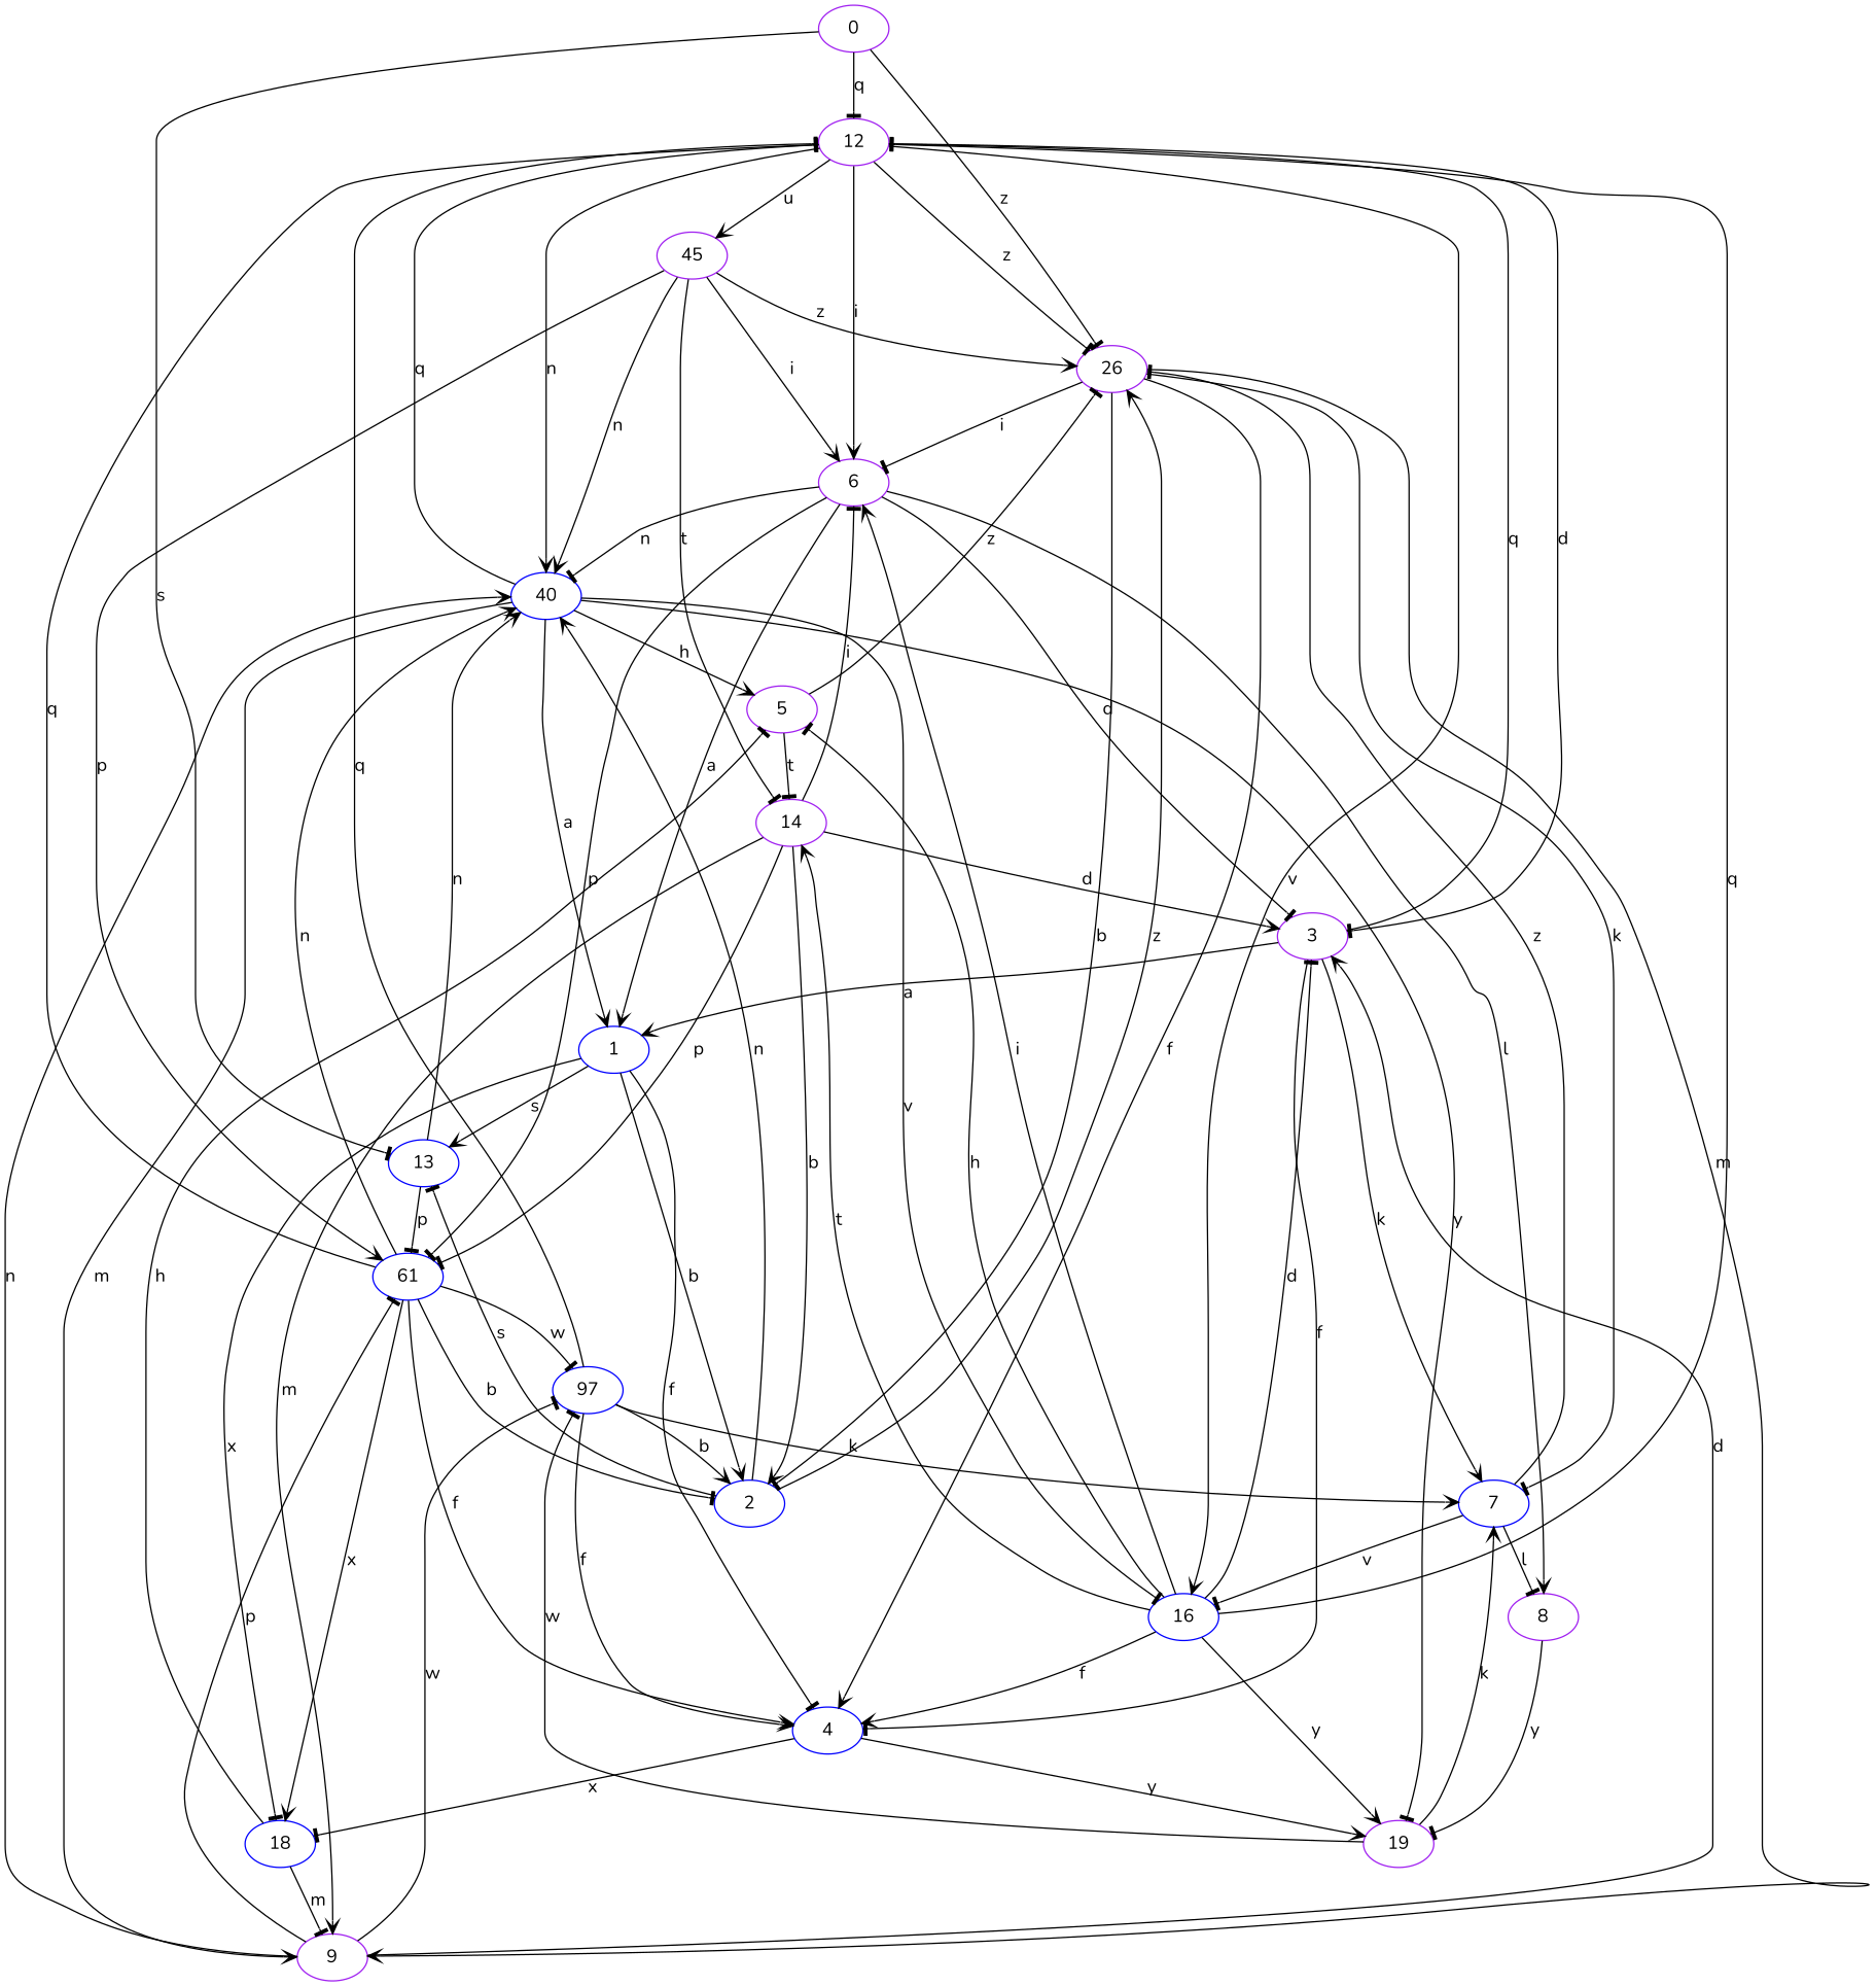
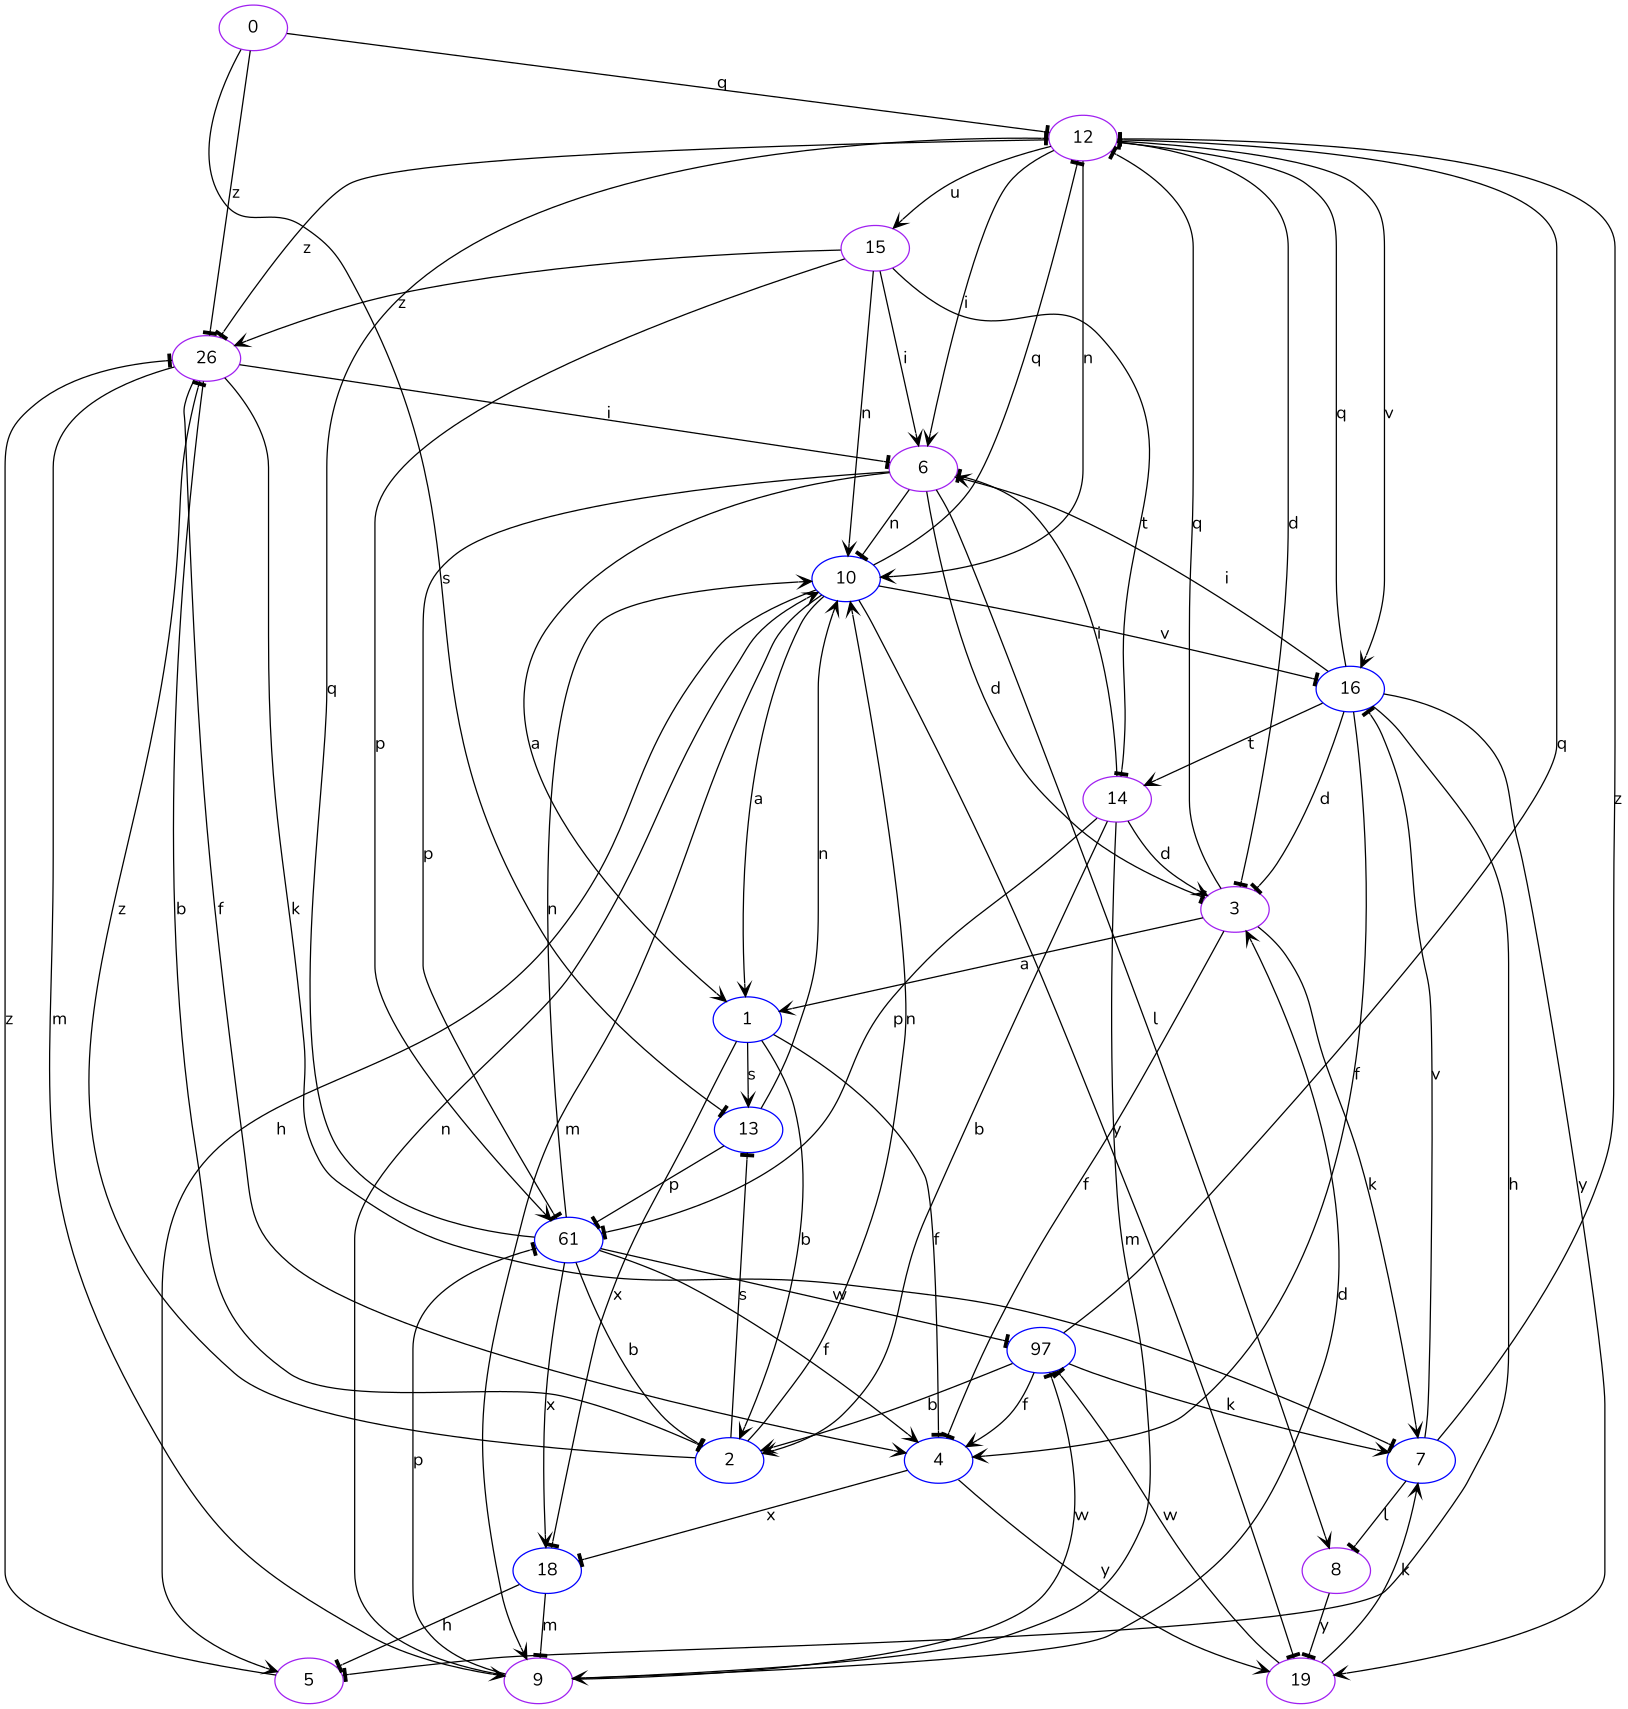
  strict digraph {
    fontname=Nunito
    node [color=purple fontname=Nunito]
    edge [arrowhead=tee fontname=Nunito]
    0
    12
    13 [color=blue]
    26
-   10 [color=blue label=40]
+   10 [color=blue]
    3
    6
    16 [color=blue]
-   15 [label=45]
+   15
    n10 [color=blue label=61]
    2 [color=blue]
    4 [color=blue]
    7 [color=blue]
    9
    1 [color=blue]
    18 [color=blue]
    19
    5
    8
    n20 [color=blue label=97]
    14
    0 -> 12 [label=q]
    0 -> 13 [label=s]
    0 -> 26 [label=z]
    12 -> 26 [label=z]
    12 -> 10 [arrowhead=vee label=n]
    12 -> 3 [label=d]
    12 -> 6 [arrowhead=vee label=i]
    12 -> 16 [arrowhead=vee label=v]
    12 -> 15 [arrowhead=vee label=u]
    13 -> 10 [arrowhead=vee label=n]
    13 -> n10 [label=p]
    26 -> 6 [label=i]
    26 -> 2 [label=b]
    26 -> 4 [arrowhead=vee label=f]
    26 -> 7 [label=k]
    26 -> 9 [arrowhead=vee label=m]
    10 -> 12 [label=q]
    10 -> 16 [label=v]
    10 -> 9 [arrowhead=vee label=m]
    10 -> 1 [arrowhead=vee label=a]
    10 -> 19 [label=y]
    10 -> 5 [arrowhead=vee label=h]
    3 -> 12 [label=q]
    3 -> 4 [label=f]
    3 -> 7 [arrowhead=vee label=k]
    3 -> 1 [arrowhead=vee label=a]
    6 -> 10 [label=n]
    6 -> 3 [label=d]
    6 -> n10 [label=p]
    6 -> 1 [arrowhead=vee label=a]
    6 -> 8 [arrowhead=vee label=l]
    16 -> 12 [label=q]
    16 -> 3 [label=d]
    16 -> 6 [arrowhead=vee label=i]
    16 -> 4 [arrowhead=vee label=f]
    16 -> 19 [arrowhead=vee label=y]
    16 -> 5 [label=h]
    16 -> 14 [arrowhead=vee label=t]
    15 -> 26 [arrowhead=vee label=z]
    15 -> 10 [arrowhead=vee label=n]
    15 -> 6 [arrowhead=vee label=i]
    15 -> n10 [arrowhead=vee label=p]
    15 -> 14 [label=t]
    n10 -> 12 [label=q]
    n10 -> 10 [arrowhead=vee label=n]
    n10 -> 2 [label=b]
    n10 -> 4 [arrowhead=vee label=f]
    n10 -> 18 [arrowhead=vee label=x]
    n10 -> n20 [label=w]
    2 -> 13 [label=s]
-   2 -> 26 [arrowhead=vee label=z]
+   2 -> 26 [label=z]
    2 -> 10 [arrowhead=vee label=n]
    4 -> 18 [label=x]
    4 -> 19 [arrowhead=vee label=y]
-   7 -> 26 [label=z]
+   7 -> 12 [label=z]
    7 -> 16 [label=v]
    7 -> 8 [label=l]
    9 -> 10 [arrowhead=vee label=n]
    9 -> 3 [arrowhead=vee label=d]
    9 -> n10 [label=p]
    9 -> n20 [label=w]
    1 -> 13 [arrowhead=vee label=s]
    1 -> 2 [arrowhead=vee label=b]
    1 -> 4 [label=f]
    1 -> 18 [label=x]
    18 -> 9 [label=m]
    18 -> 5 [label=h]
    19 -> 7 [arrowhead=vee label=k]
    19 -> n20 [label=w]
    5 -> 26 [label=z]
-   5 -> 14 [label=t]
    8 -> 19 [label=y]
    n20 -> 12 [label=q]
    n20 -> 2 [arrowhead=vee label=b]
    n20 -> 4 [arrowhead=vee label=f]
    n20 -> 7 [arrowhead=vee label=k]
    14 -> 3 [arrowhead=vee label=d]
    14 -> 6 [label=i]
    14 -> n10 [label=p]
    14 -> 2 [arrowhead=vee label=b]
    14 -> 9 [arrowhead=vee label=m]
  }
